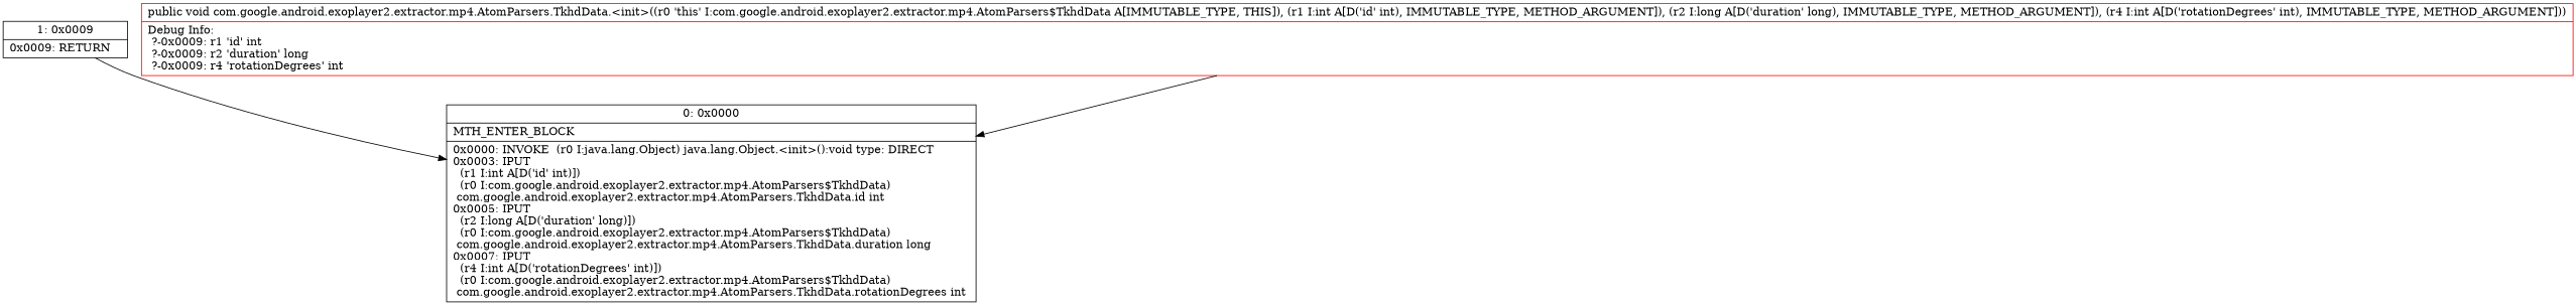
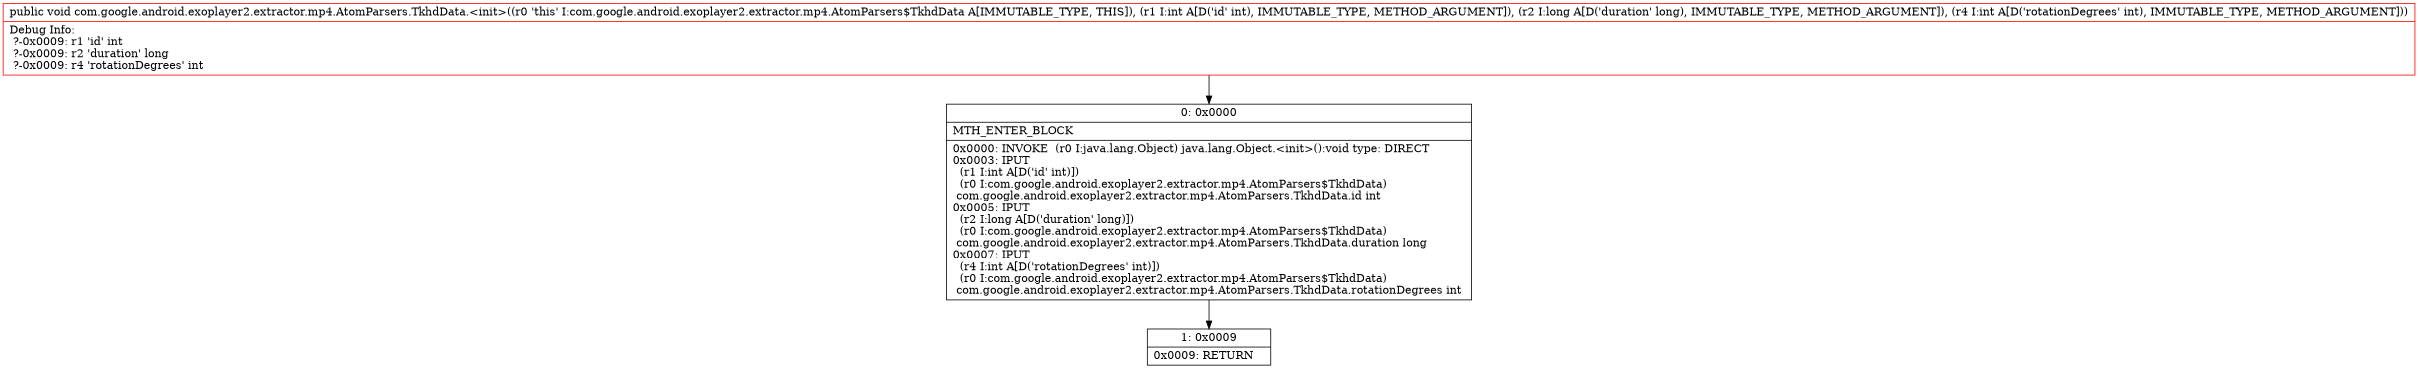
  digraph {
    node [shape=record color=black]
    n1 [label="{0\:\ 0x0000|MTH_ENTER_BLOCK\l|0x0000: INVOKE  (r0 I:java.lang.Object) java.lang.Object.\<init\>():void type: DIRECT \l0x0003: IPUT  \l  (r1 I:int A[D('id' int)])\l  (r0 I:com.google.android.exoplayer2.extractor.mp4.AtomParsers$TkhdData)\l com.google.android.exoplayer2.extractor.mp4.AtomParsers.TkhdData.id int \l0x0005: IPUT  \l  (r2 I:long A[D('duration' long)])\l  (r0 I:com.google.android.exoplayer2.extractor.mp4.AtomParsers$TkhdData)\l com.google.android.exoplayer2.extractor.mp4.AtomParsers.TkhdData.duration long \l0x0007: IPUT  \l  (r4 I:int A[D('rotationDegrees' int)])\l  (r0 I:com.google.android.exoplayer2.extractor.mp4.AtomParsers$TkhdData)\l com.google.android.exoplayer2.extractor.mp4.AtomParsers.TkhdData.rotationDegrees int \l}"]
    n2 [label="{1\:\ 0x0009|0x0009: RETURN   \l}"]
    n3 [label="{public void com.google.android.exoplayer2.extractor.mp4.AtomParsers.TkhdData.\<init\>((r0 'this' I:com.google.android.exoplayer2.extractor.mp4.AtomParsers$TkhdData A[IMMUTABLE_TYPE, THIS]), (r1 I:int A[D('id' int), IMMUTABLE_TYPE, METHOD_ARGUMENT]), (r2 I:long A[D('duration' long), IMMUTABLE_TYPE, METHOD_ARGUMENT]), (r4 I:int A[D('rotationDegrees' int), IMMUTABLE_TYPE, METHOD_ARGUMENT]))  | Debug Info:\l  ?\-0x0009: r1 'id' int\l  ?\-0x0009: r2 'duration' long\l  ?\-0x0009: r4 'rotationDegrees' int\l}" color=red]
-   n2 -> n1
+   n1 -> n2
    n3 -> n1
  }
